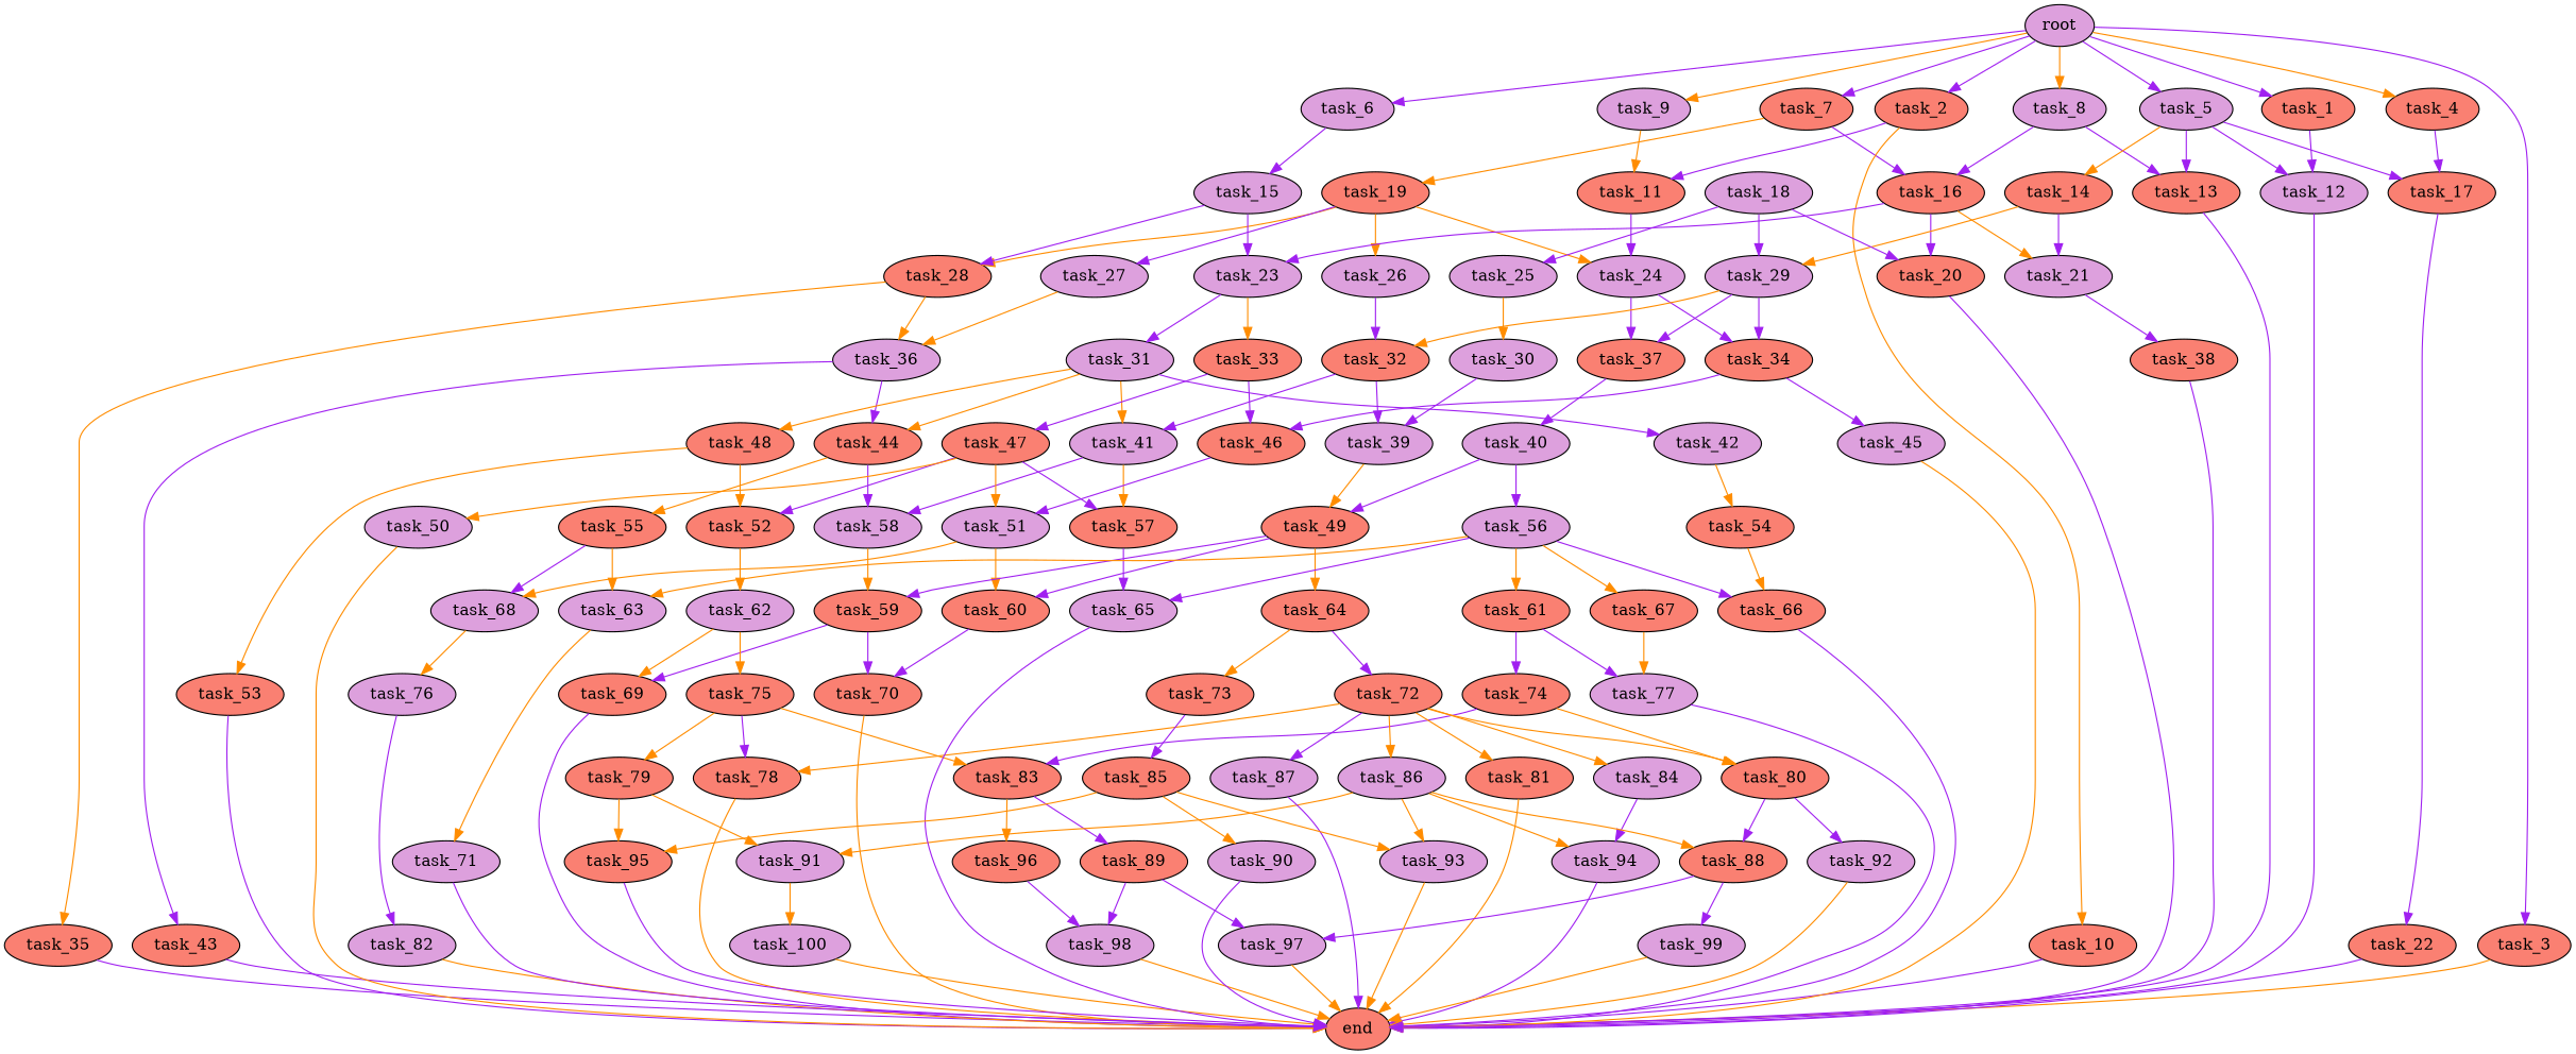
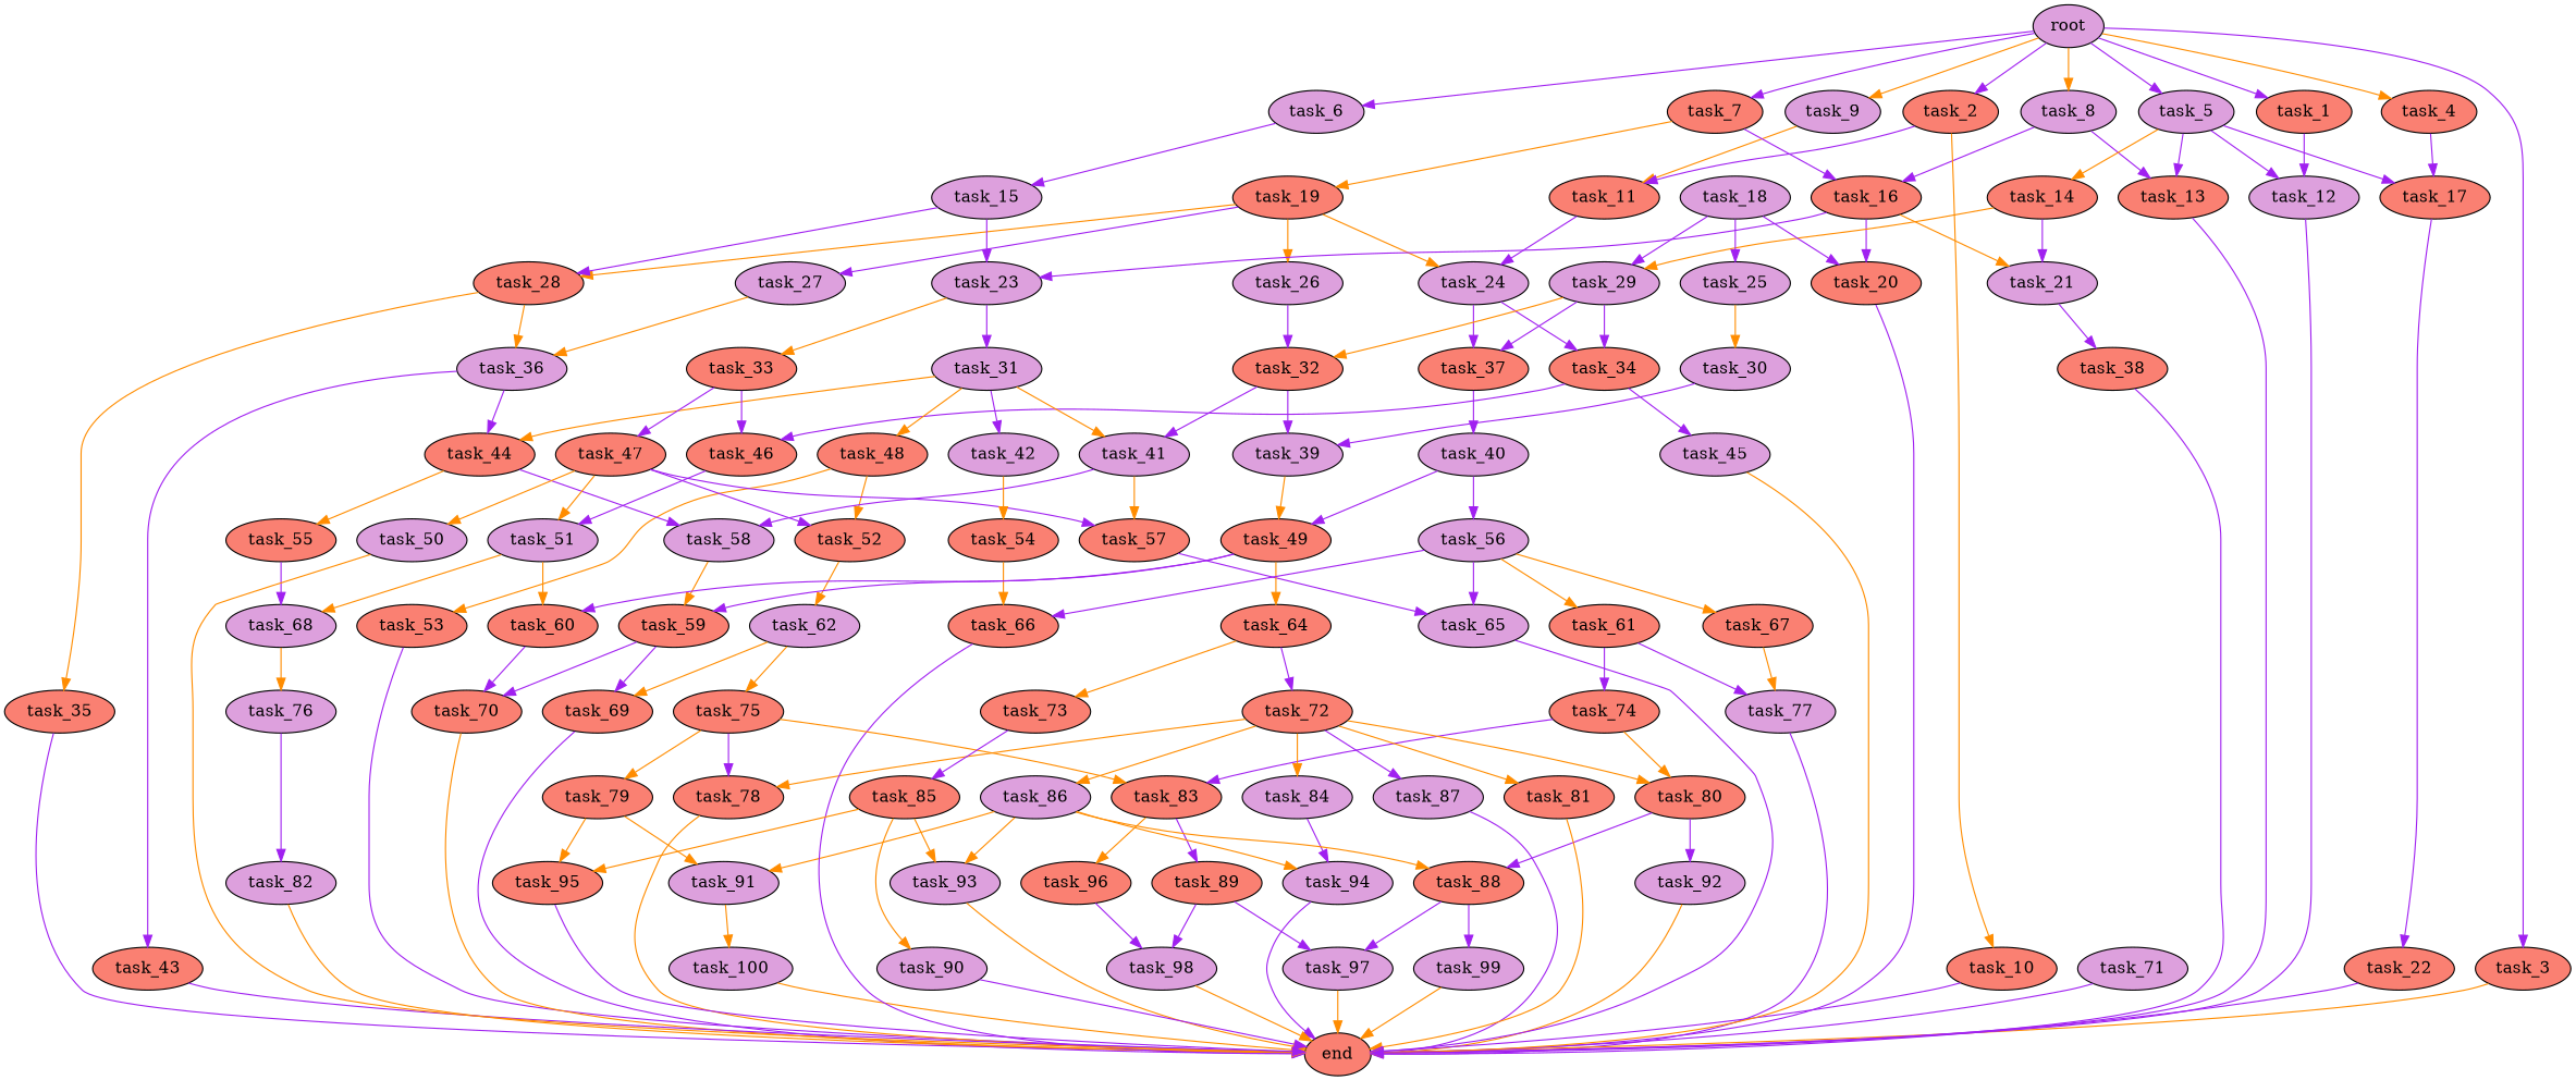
  digraph {
    node [fillcolor=salmon style=filled]
    edge [color=purple]
    task_19
    task_28
    task_24 [fillcolor=plum]
    task_26 [fillcolor=plum]
    task_27 [fillcolor=plum]
    task_36 [fillcolor=plum]
    task_35
    task_34
    task_37
    task_32
    task_53
    end
    task_69
    task_25 [fillcolor=plum]
    task_30 [fillcolor=plum]
    task_39 [fillcolor=plum]
    task_51 [fillcolor=plum]
    task_60
    task_68 [fillcolor=plum]
    task_70
    task_76 [fillcolor=plum]
    task_61
    task_74
    task_77 [fillcolor=plum]
    task_80
    task_83
    task_84 [fillcolor=plum]
    task_72
    task_86 [fillcolor=plum]
    task_78
    task_87 [fillcolor=plum]
    task_81
    task_94 [fillcolor=plum]
    task_88
    task_93 [fillcolor=plum]
    task_91 [fillcolor=plum]
    task_92 [fillcolor=plum]
    task_59
    task_6 [fillcolor=plum]
    task_15 [fillcolor=plum]
    task_23 [fillcolor=plum]
    root [fillcolor=plum]
    task_3
    task_9 [fillcolor=plum]
    task_8 [fillcolor=plum]
    task_7
    task_1
    task_5 [fillcolor=plum]
    task_4
    task_2
    task_11
    task_13
    task_16
    task_12 [fillcolor=plum]
    task_17
    task_14
    task_10
    task_82 [fillcolor=plum]
    task_48
    task_52
    task_62 [fillcolor=plum]
    task_97 [fillcolor=plum]
    task_99 [fillcolor=plum]
    task_100 [fillcolor=plum]
    task_54
    task_66
    task_43
    task_44
    task_58 [fillcolor=plum]
    task_55
    task_75
    task_79
    task_65 [fillcolor=plum]
    task_57
    task_22
    task_41 [fillcolor=plum]
    task_47
    task_50 [fillcolor=plum]
    task_31 [fillcolor=plum]
    task_33
    task_42 [fillcolor=plum]
    task_46
    task_21 [fillcolor=plum]
    task_20
-   task_63 [fillcolor=plum]
    task_71 [fillcolor=plum]
    task_45 [fillcolor=plum]
    task_18 [fillcolor=plum]
    task_29 [fillcolor=plum]
    task_89
    task_98 [fillcolor=plum]
    task_96
    task_90 [fillcolor=plum]
    task_85
    task_95
    task_67
    task_38
    task_49
    task_40 [fillcolor=plum]
    task_56 [fillcolor=plum]
    task_64
    task_73
    task_19 -> task_28 [color=darkorange]
    task_19 -> task_24 [color=darkorange]
    task_19 -> task_26 [color=darkorange]
    task_19 -> task_27
    task_28 -> task_36 [color=darkorange]
    task_28 -> task_35 [color=darkorange]
    task_24 -> task_34
    task_24 -> task_37
    task_26 -> task_32
    task_27 -> task_36 [color=darkorange]
    task_36 -> task_43
    task_36 -> task_44
    task_35 -> end
    task_34 -> task_46
    task_34 -> task_45
    task_37 -> task_40
    task_32 -> task_39
    task_32 -> task_41
    task_53 -> end
    task_69 -> end
    task_25 -> task_30 [color=darkorange]
    task_30 -> task_39
    task_39 -> task_49 [color=darkorange]
    task_51 -> task_60 [color=darkorange]
    task_51 -> task_68 [color=darkorange]
    task_60 -> task_70
    task_68 -> task_76 [color=darkorange]
    task_70 -> end [color=darkorange]
    task_76 -> task_82
    task_61 -> task_74
    task_61 -> task_77
    task_74 -> task_80 [color=darkorange]
    task_74 -> task_83
    task_77 -> end
    task_80 -> task_88
    task_80 -> task_92
    task_83 -> task_89
    task_83 -> task_96 [color=darkorange]
    task_84 -> task_94
    task_72 -> task_80 [color=darkorange]
    task_72 -> task_84 [color=darkorange]
    task_72 -> task_86 [color=darkorange]
    task_72 -> task_78 [color=darkorange]
    task_72 -> task_87
    task_72 -> task_81 [color=darkorange]
    task_86 -> task_94 [color=darkorange]
    task_86 -> task_88 [color=darkorange]
    task_86 -> task_93 [color=darkorange]
    task_86 -> task_91 [color=darkorange]
    task_78 -> end [color=darkorange]
    task_87 -> end
    task_81 -> end [color=darkorange]
    task_94 -> end
    task_88 -> task_97
    task_88 -> task_99
    task_93 -> end [color=darkorange]
    task_91 -> task_100 [color=darkorange]
    task_92 -> end [color=darkorange]
    task_59 -> task_69
    task_59 -> task_70
    task_6 -> task_15
    task_15 -> task_28
    task_15 -> task_23
    task_23 -> task_31
    task_23 -> task_33 [color=darkorange]
    root -> task_6
    root -> task_3
    root -> task_9 [color=darkorange]
    root -> task_8 [color=darkorange]
    root -> task_7
    root -> task_1
    root -> task_5
    root -> task_4 [color=darkorange]
    root -> task_2
    task_3 -> end [color=darkorange]
    task_9 -> task_11 [color=darkorange]
    task_8 -> task_13
    task_8 -> task_16
    task_7 -> task_19 [color=darkorange]
    task_7 -> task_16
    task_1 -> task_12
    task_5 -> task_13
    task_5 -> task_12
    task_5 -> task_17
    task_5 -> task_14 [color=darkorange]
    task_4 -> task_17
    task_2 -> task_11
    task_2 -> task_10 [color=darkorange]
    task_11 -> task_24
    task_13 -> end
    task_16 -> task_23
    task_16 -> task_21 [color=darkorange]
    task_16 -> task_20
    task_12 -> end
    task_17 -> task_22
    task_14 -> task_21
    task_14 -> task_29 [color=darkorange]
    task_10 -> end
    task_82 -> end [color=darkorange]
    task_48 -> task_53 [color=darkorange]
    task_48 -> task_52 [color=darkorange]
    task_52 -> task_62 [color=darkorange]
    task_62 -> task_69 [color=darkorange]
    task_62 -> task_75 [color=darkorange]
    task_97 -> end [color=darkorange]
    task_99 -> end [color=darkorange]
    task_100 -> end [color=darkorange]
    task_54 -> task_66 [color=darkorange]
    task_66 -> end
    task_43 -> end
    task_44 -> task_58
    task_44 -> task_55 [color=darkorange]
    task_58 -> task_59 [color=darkorange]
    task_55 -> task_68
-   task_55 -> task_63 [color=darkorange]
    task_75 -> task_83 [color=darkorange]
    task_75 -> task_78
    task_75 -> task_79 [color=darkorange]
    task_79 -> task_91 [color=darkorange]
    task_79 -> task_95 [color=darkorange]
    task_65 -> end
    task_57 -> task_65
    task_22 -> end
    task_41 -> task_58
    task_41 -> task_57 [color=darkorange]
    task_47 -> task_51 [color=darkorange]
    task_47 -> task_52
    task_47 -> task_57
    task_47 -> task_50 [color=darkorange]
    task_50 -> end [color=darkorange]
    task_31 -> task_48 [color=darkorange]
    task_31 -> task_44 [color=darkorange]
    task_31 -> task_41 [color=darkorange]
    task_31 -> task_42
    task_33 -> task_47
    task_33 -> task_46
    task_42 -> task_54 [color=darkorange]
    task_46 -> task_51
    task_21 -> task_38
    task_20 -> end
-   task_63 -> task_71 [color=darkorange]
    task_71 -> end
    task_45 -> end [color=darkorange]
    task_18 -> task_25
    task_18 -> task_20
    task_18 -> task_29
    task_29 -> task_34
    task_29 -> task_37
    task_29 -> task_32 [color=darkorange]
    task_89 -> task_97
    task_89 -> task_98
    task_98 -> end [color=darkorange]
    task_96 -> task_98
    task_90 -> end
    task_85 -> task_93 [color=darkorange]
    task_85 -> task_90 [color=darkorange]
    task_85 -> task_95 [color=darkorange]
    task_95 -> end
    task_67 -> task_77 [color=darkorange]
    task_38 -> end
    task_49 -> task_60
    task_49 -> task_59
    task_49 -> task_64 [color=darkorange]
    task_40 -> task_49
    task_40 -> task_56
    task_56 -> task_61 [color=darkorange]
    task_56 -> task_66
    task_56 -> task_65
-   task_56 -> task_63 [color=darkorange]
    task_56 -> task_67 [color=darkorange]
    task_64 -> task_72
    task_64 -> task_73 [color=darkorange]
    task_73 -> task_85
  }
